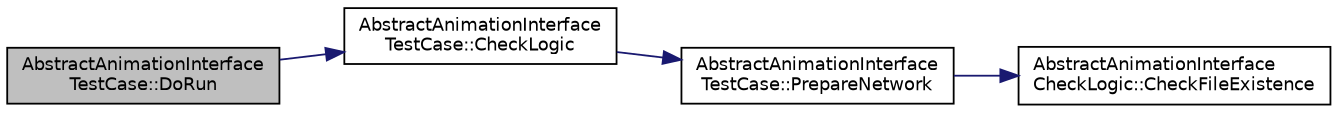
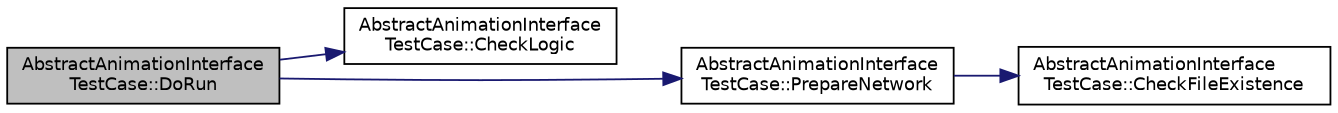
  digraph {
    rankdir=LR
    node [color=black fillcolor=white fontname=Helvetica fontsize=10 shape=record style=filled]
    edge [color=midnightblue fontname=Helvetica fontsize=10 labelfontname=Helvetica labelfontsize=10 style=solid]
    n1 [fillcolor=grey75 fontcolor=black height=0.2 label="AbstractAnimationInterface\lTestCase::DoRun" width=0.4]
    n2 [height=0.2 label="AbstractAnimationInterface\lTestCase::CheckLogic" width=0.4]
    n3 [height=0.2 label="AbstractAnimationInterface\lTestCase::PrepareNetwork" width=0.4]
-   n4 [height=0.2 label="AbstractAnimationInterface\lCheckLogic::CheckFileExistence" width=0.4]
+   n4 [height=0.2 label="AbstractAnimationInterface\lTestCase::CheckFileExistence" width=0.4]
    n1 -> n2
-   n2 -> n3
+   n1 -> n3
    n3 -> n4
  }
